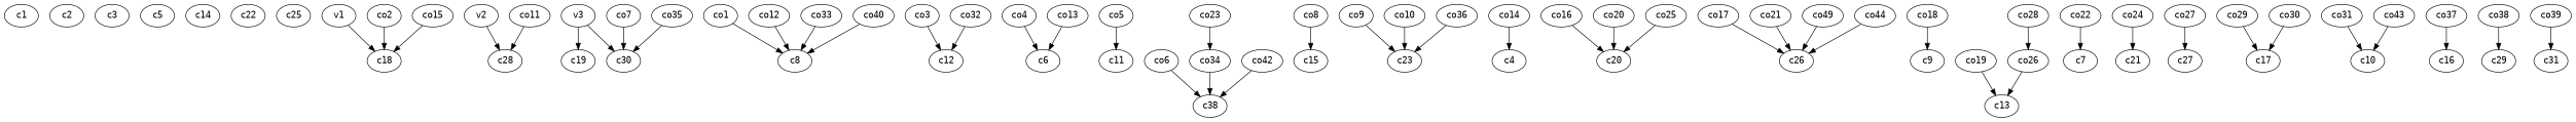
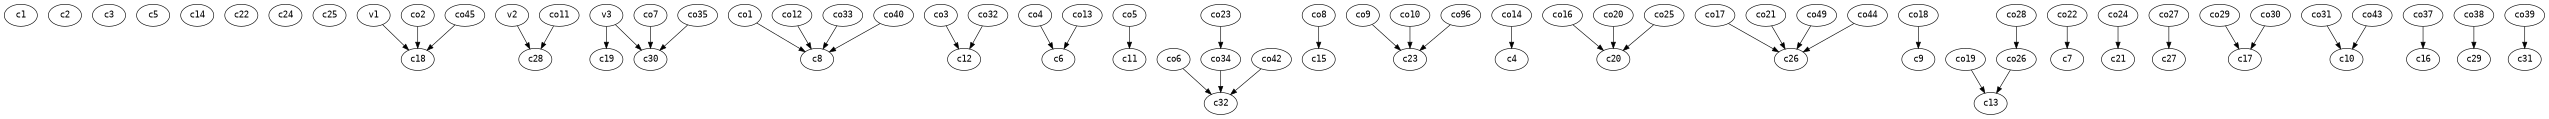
  strict digraph {
    fontname="DejaVu Sans Mono"
    node [fontname="DejaVu Sans Mono"]
    edge [fontname="DejaVu Sans Mono" weight=1]
    c1
    c2
    c3
    c5
    c14
    c22
+   c24
    c25
    v1
    c18
    v2
    c28
    v3
    c19
    c30
    co1
    c8
    co2
    co3
    c12
    co4
    c6
    co5
    c11
    co6
-   c32 [label=c38]
+   c32
    co7
    co8
    c15
    co9
    c23
    co10
    co11
    co12
    co13
    co14
    c4
-   co15
+   co15 [label=co45]
    co16
    c20
    co17
    c26
    co18
    c9
    co19
    c13
    co20
    co21
    co22
    c7
    co23
    co34
    co24
    c21
    co25
    co26
    co27
    c27
    co28
    co29
    c17
    co30
    co31
    c10
    co32
    co33
    co35
-   co36
+   co36 [label=co96]
    co37
    c16
    co38
    c29
    co39
    c31
    co40
    n76 [label=co49]
    co42
    co43
    co44
    v1 -> c18
    v2 -> c28
    v3 -> c19
    v3 -> c30
    co1 -> c8
    co2 -> c18
    co3 -> c12
    co4 -> c6
    co5 -> c11
    co6 -> c32
    co7 -> c30
    co8 -> c15
    co9 -> c23
    co10 -> c23
    co11 -> c28
    co12 -> c8
    co13 -> c6
    co14 -> c4
    co15 -> c18
    co16 -> c20
    co17 -> c26
    co18 -> c9
    co19 -> c13
    co20 -> c20
    co21 -> c26
    co22 -> c7
    co23 -> co34
    co34 -> c32
    co24 -> c21
    co25 -> c20
    co26 -> c13
    co27 -> c27
    co28 -> co26
    co29 -> c17
    co30 -> c17
    co31 -> c10
    co32 -> c12
    co33 -> c8
    co35 -> c30
    co36 -> c23
    co37 -> c16
    co38 -> c29
    co39 -> c31
    co40 -> c8
    n76 -> c26
    co42 -> c32
    co43 -> c10
    co44 -> c26
  }
